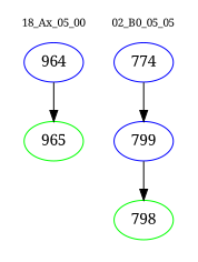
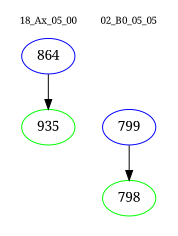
  digraph {
    fontname="Noto Serif"
    node [color=blue fontname="Noto Serif"]
    edge [color=black fontname="Noto Serif"]
-   n1 [label=964]
-   n2 [color=green label=965]
-   n3 [label=774]
+   n1 [label=864]
+   n2 [color=green label=935]
    n4 [color=green label=798]
    n5 [label=799]
    subgraph cluster_1 {
      color=white
      fontsize=10
      label="18_Ax_05_00"
      n1
      n2
    }
    subgraph cluster_2 {
      color=white
      fontsize=10
      label="02_B0_05_05"
-     n3
      n4
      n5
    }
    n1 -> n2
-   n3 -> n5
    n5 -> n4
  }
